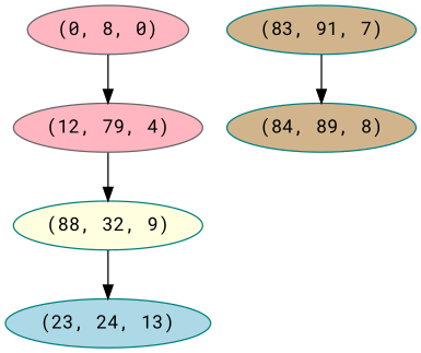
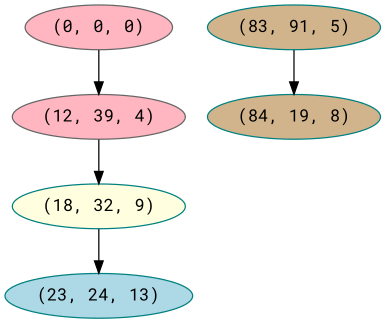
  digraph {
    fontname="Roboto Mono"
    node [color=teal fillcolor=lightpink fontname="Roboto Mono" style=filled]
    edge [fontname="Roboto Mono"]
-   "(0, 0, 0)" [color=gray40 label="(0, 8, 0)"]
-   "(12, 39, 4)" [color=gray40 label="(12, 79, 4)"]
-   "(18, 32, 9)" [fillcolor=lightyellow label="(88, 32, 9)"]
-   "(83, 91, 7)" [fillcolor=tan]
-   "(84, 89, 8)" [fillcolor=tan]
+   "(0, 0, 0)" [color=gray40]
+   "(12, 39, 4)" [color=gray40]
+   "(18, 32, 9)" [fillcolor=lightyellow]
+   "(83, 91, 7)" [fillcolor=tan label="(83, 91, 5)"]
+   "(84, 89, 8)" [fillcolor=tan label="(84, 19, 8)"]
    n6 [fillcolor=lightblue label="(23, 24, 13)"]
    "(0, 0, 0)" -> "(12, 39, 4)"
    "(12, 39, 4)" -> "(18, 32, 9)"
    "(18, 32, 9)" -> n6
    "(83, 91, 7)" -> "(84, 89, 8)"
  }
